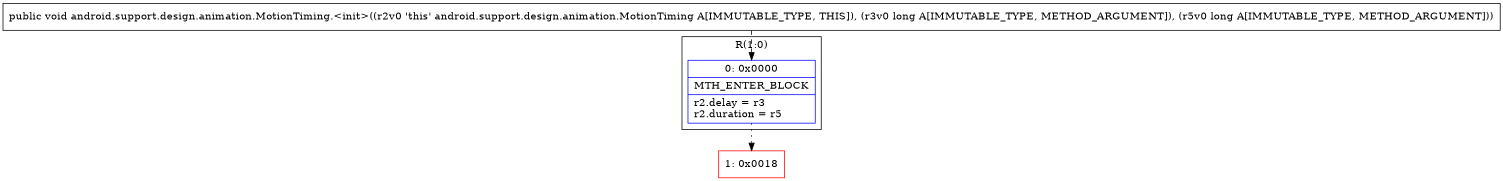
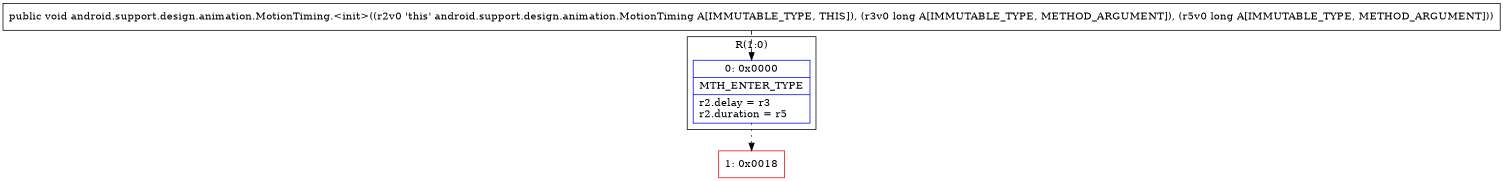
  digraph {
    node [shape=record]
-   n1 [color=blue label="{0\:\ 0x0000|MTH_ENTER_BLOCK\l|r2.delay = r3\lr2.duration = r5\l}"]
+   n1 [color=blue label="{0\:\ 0x0000|MTH_ENTER_TYPE\l|r2.delay = r3\lr2.duration = r5\l}"]
    n2 [color=red label="{1\:\ 0x0018}"]
    n3 [label="{public void android.support.design.animation.MotionTiming.\<init\>((r2v0 'this' android.support.design.animation.MotionTiming A[IMMUTABLE_TYPE, THIS]), (r3v0 long A[IMMUTABLE_TYPE, METHOD_ARGUMENT]), (r5v0 long A[IMMUTABLE_TYPE, METHOD_ARGUMENT])) }"]
    subgraph cluster_1 {
      label="R(1:0)"
      n1
    }
    n1 -> n2 [style=dotted]
    n3 -> n1 [style=dashed]
  }
